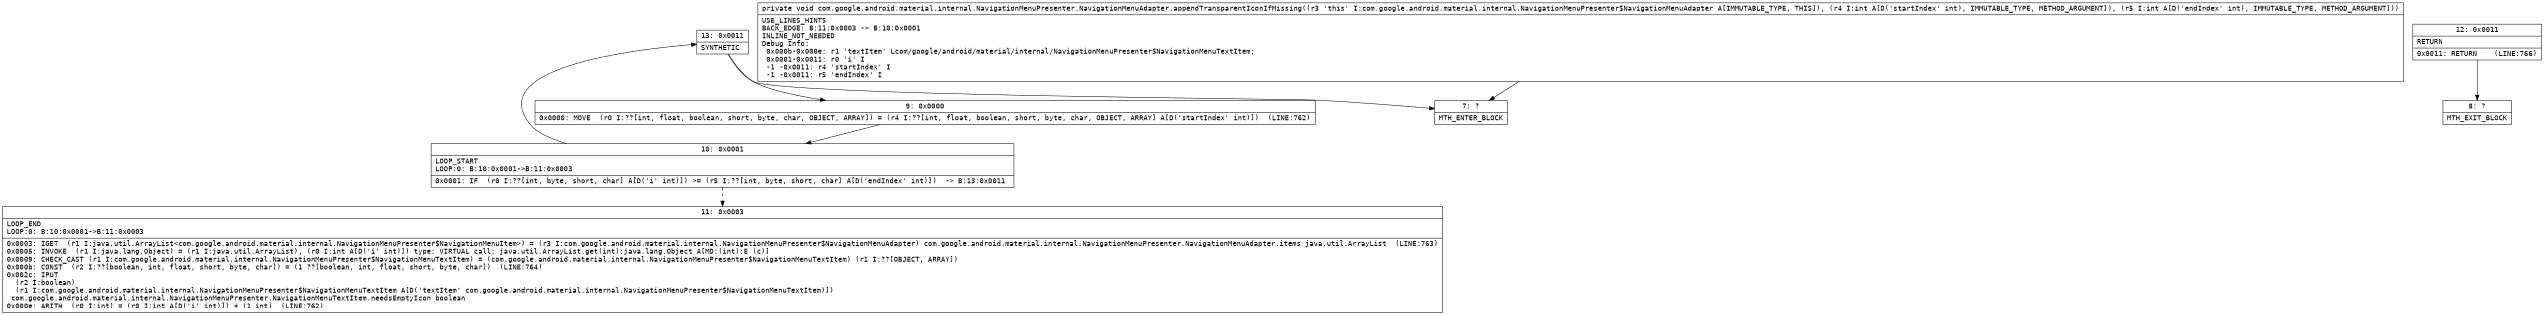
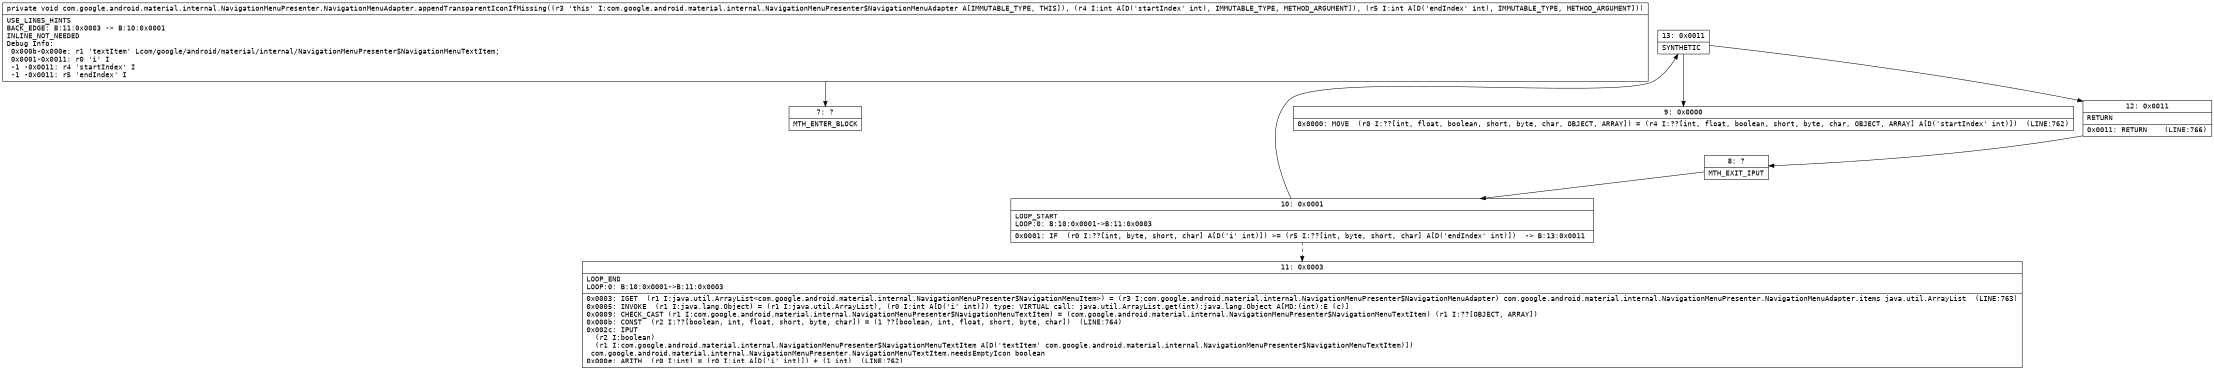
  digraph {
    fontname="DejaVu Sans Mono"
    node [fontname="DejaVu Sans Mono" shape=record]
    edge [fontname="DejaVu Sans Mono"]
    n1 [label="{7\:\ ?|MTH_ENTER_BLOCK\l}"]
    n2 [label="{9\:\ 0x0000|0x0000: MOVE  (r0 I:??[int, float, boolean, short, byte, char, OBJECT, ARRAY]) = (r4 I:??[int, float, boolean, short, byte, char, OBJECT, ARRAY] A[D('startIndex' int)])  (LINE:762)\l}"]
    n3 [label="{10\:\ 0x0001|LOOP_START\lLOOP:0: B:10:0x0001\-\>B:11:0x0003\l|0x0001: IF  (r0 I:??[int, byte, short, char] A[D('i' int)]) \>= (r5 I:??[int, byte, short, char] A[D('endIndex' int)])  \-\> B:13:0x0011 \l}"]
    n4 [label="{11\:\ 0x0003|LOOP_END\lLOOP:0: B:10:0x0001\-\>B:11:0x0003\l|0x0003: IGET  (r1 I:java.util.ArrayList\<com.google.android.material.internal.NavigationMenuPresenter$NavigationMenuItem\>) = (r3 I:com.google.android.material.internal.NavigationMenuPresenter$NavigationMenuAdapter) com.google.android.material.internal.NavigationMenuPresenter.NavigationMenuAdapter.items java.util.ArrayList  (LINE:763)\l0x0005: INVOKE  (r1 I:java.lang.Object) = (r1 I:java.util.ArrayList), (r0 I:int A[D('i' int)]) type: VIRTUAL call: java.util.ArrayList.get(int):java.lang.Object A[MD:(int):E (c)]\l0x0009: CHECK_CAST (r1 I:com.google.android.material.internal.NavigationMenuPresenter$NavigationMenuTextItem) = (com.google.android.material.internal.NavigationMenuPresenter$NavigationMenuTextItem) (r1 I:??[OBJECT, ARRAY]) \l0x000b: CONST  (r2 I:??[boolean, int, float, short, byte, char]) = (1 ??[boolean, int, float, short, byte, char])  (LINE:764)\l0x002c: IPUT  \l  (r2 I:boolean)\l  (r1 I:com.google.android.material.internal.NavigationMenuPresenter$NavigationMenuTextItem A[D('textItem' com.google.android.material.internal.NavigationMenuPresenter$NavigationMenuTextItem)])\l com.google.android.material.internal.NavigationMenuPresenter.NavigationMenuTextItem.needsEmptyIcon boolean \l0x000e: ARITH  (r0 I:int) = (r0 I:int A[D('i' int)]) + (1 int)  (LINE:762)\l}"]
    n5 [label="{13\:\ 0x0011|SYNTHETIC\l}"]
    n6 [label="{12\:\ 0x0011|RETURN\l|0x0011: RETURN    (LINE:766)\l}"]
-   n7 [label="{8\:\ ?|MTH_EXIT_BLOCK\l}"]
+   n7 [label="{8\:\ ?|MTH_EXIT_IPUT\l}"]
    n8 [label="{private void com.google.android.material.internal.NavigationMenuPresenter.NavigationMenuAdapter.appendTransparentIconIfMissing((r3 'this' I:com.google.android.material.internal.NavigationMenuPresenter$NavigationMenuAdapter A[IMMUTABLE_TYPE, THIS]), (r4 I:int A[D('startIndex' int), IMMUTABLE_TYPE, METHOD_ARGUMENT]), (r5 I:int A[D('endIndex' int), IMMUTABLE_TYPE, METHOD_ARGUMENT]))  | USE_LINES_HINTS\lBACK_EDGE: B:11:0x0003 \-\> B:10:0x0001\lINLINE_NOT_NEEDED\lDebug Info:\l  0x000b\-0x000e: r1 'textItem' Lcom\/google\/android\/material\/internal\/NavigationMenuPresenter$NavigationMenuTextItem;\l  0x0001\-0x0011: r0 'i' I\l  \-1 \-0x0011: r4 'startIndex' I\l  \-1 \-0x0011: r5 'endIndex' I\l}"]
-   n2 -> n3
+   n7 -> n3
    n3 -> n4 [style=dashed]
    n3 -> n5
    n5 -> n2
-   n5 -> n1
+   n5 -> n6
    n6 -> n7
    n8 -> n1
  }
